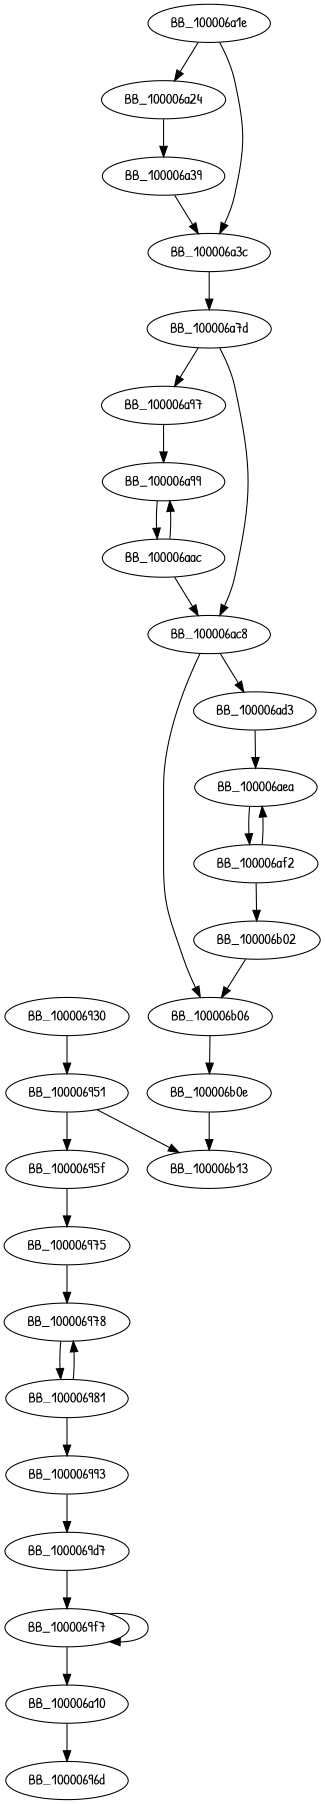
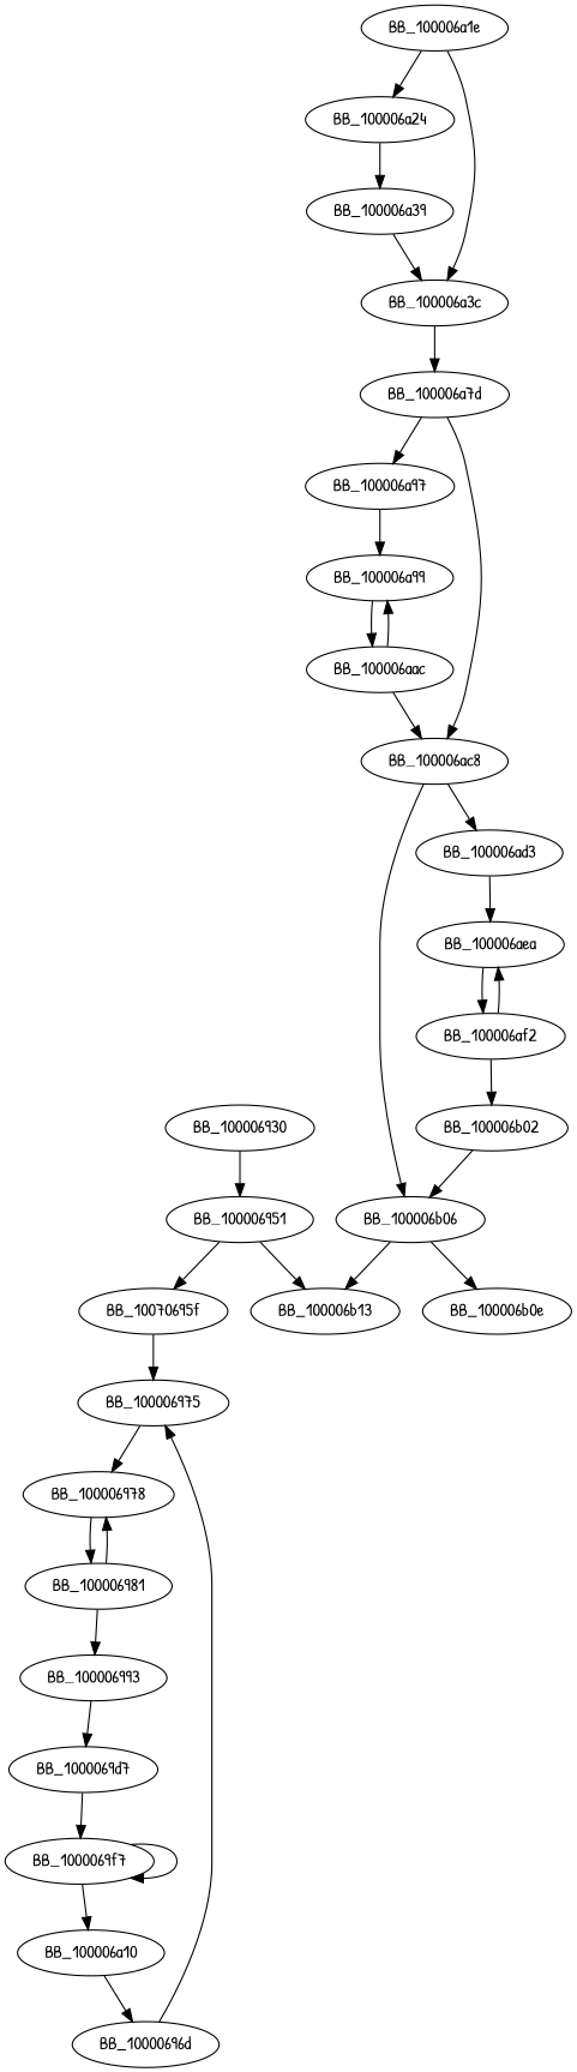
  digraph {
    fontname="Patrick Hand"
    node [fontname="Patrick Hand"]
    edge [fontname="Patrick Hand"]
    BB_100006930
    BB_100006951
-   BB_10000695f
+   BB_10000695f [label=BB_10070695f]
    BB_100006b13
    BB_100006975
    BB_100006978
    BB_100006981
    BB_10000696d
    BB_100006993
    BB_1000069d7
    BB_100006a1e
    BB_100006a24
    BB_100006a3c
    n14 [label=BB_100006b06]
    BB_100006b0e
    BB_1000069f7
    BB_100006a10
    BB_100006a39
    BB_100006a7d
    BB_100006a97
    BB_100006ac8
    BB_100006a99
    BB_100006ad3
    BB_100006aac
    BB_100006aea
    BB_100006af2
    BB_100006b02
    BB_100006930 -> BB_100006951
    BB_100006951 -> BB_10000695f
    BB_100006951 -> BB_100006b13
    BB_10000695f -> BB_100006975
    BB_100006975 -> BB_100006978
    BB_100006978 -> BB_100006981
    BB_100006981 -> BB_100006978
    BB_100006981 -> BB_100006993
+   BB_10000696d -> BB_100006975
    BB_100006993 -> BB_1000069d7
    BB_1000069d7 -> BB_1000069f7
    BB_100006a1e -> BB_100006a24
    BB_100006a1e -> BB_100006a3c
    BB_100006a24 -> BB_100006a39
    BB_100006a3c -> BB_100006a7d
    n14 -> BB_100006b0e
-   BB_100006b0e -> BB_100006b13
+   n14 -> BB_100006b13
    BB_1000069f7 -> BB_1000069f7
    BB_1000069f7 -> BB_100006a10
    BB_100006a10 -> BB_10000696d
    BB_100006a39 -> BB_100006a3c
    BB_100006a7d -> BB_100006a97
    BB_100006a7d -> BB_100006ac8
    BB_100006a97 -> BB_100006a99
    BB_100006ac8 -> n14
    BB_100006ac8 -> BB_100006ad3
    BB_100006a99 -> BB_100006aac
    BB_100006ad3 -> BB_100006aea
    BB_100006aac -> BB_100006ac8
    BB_100006aac -> BB_100006a99
    BB_100006aea -> BB_100006af2
    BB_100006af2 -> BB_100006aea
    BB_100006af2 -> BB_100006b02
    BB_100006b02 -> n14
  }
